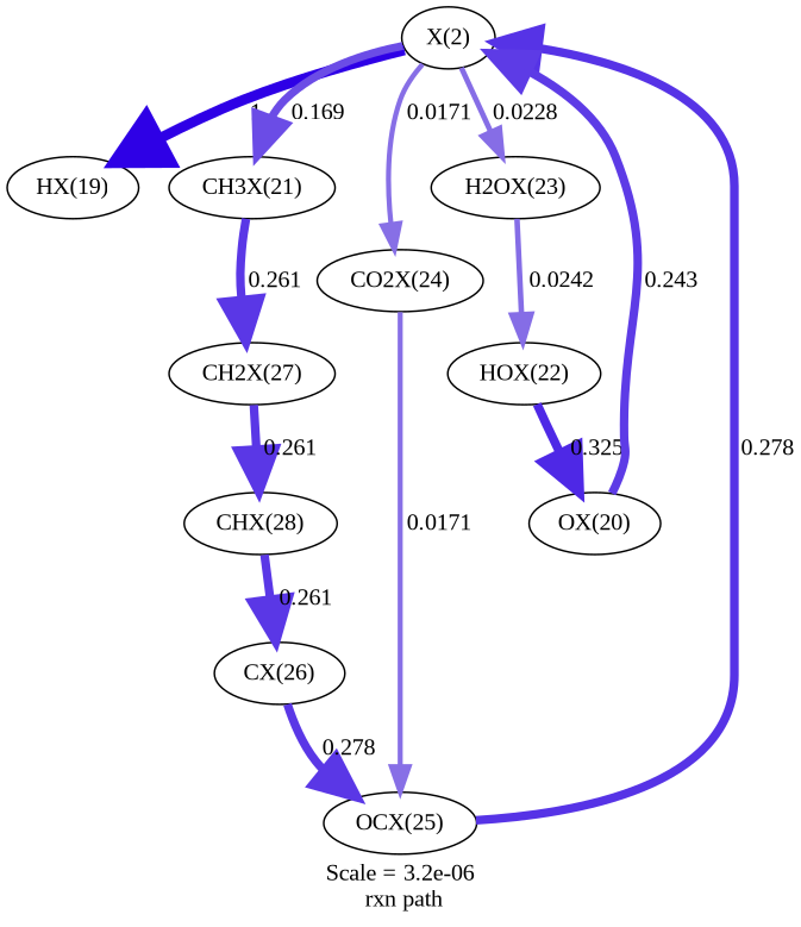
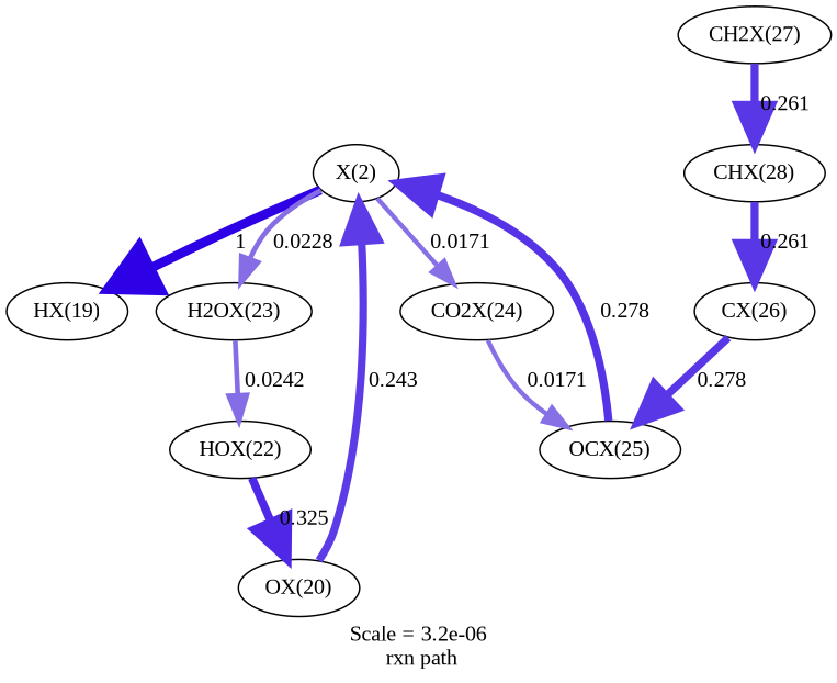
  digraph {
    fontname="Liberation Serif"
    label="Scale = 3.2e-06\l rxn path"
    node [fontname="Liberation Serif"]
    edge [arrowsize=2.49 color="0.7, 0.761, 0.9" fontname="Liberation Serif" penwidth=4.98]
    n1 [label="X(2)"]
    n2 [label="HX(19)"]
-   n3 [label="CH3X(21)"]
    n4 [label="H2OX(23)"]
    n5 [label="CO2X(24)"]
    n6 [label="CH2X(27)"]
    n7 [label="HOX(22)"]
    n8 [label="OCX(25)"]
    n9 [label="OX(20)"]
    n10 [label="CHX(28)"]
    n11 [label="CX(26)"]
    n1 -> n2 [arrowsize=3 color="0.7, 1.5, 0.9" label=" 1" penwidth=6]
-   n1 -> n3 [arrowsize=2.33 color="0.7, 0.669, 0.9" label=" 0.169" penwidth=4.66]
    n1 -> n4 [arrowsize=1.57 color="0.7, 0.523, 0.9" label=" 0.0228" penwidth=3.15]
    n1 -> n5 [arrowsize=1.46 color="0.7, 0.517, 0.9" label=" 0.0171" penwidth=2.93]
-   n3 -> n6 [label=" 0.261"]
    n4 -> n7 [arrowsize=1.6 color="0.7, 0.524, 0.9" label=" 0.0242" penwidth=3.19]
    n5 -> n8 [arrowsize=1.46 color="0.7, 0.517, 0.9" label=" 0.0171" penwidth=2.93]
    n6 -> n10 [label=" 0.261"]
    n7 -> n9 [arrowsize=2.58 color="0.7, 0.825, 0.9" label=" 0.325" penwidth=5.15]
    n8 -> n1 [arrowsize=2.52 color="0.7, 0.778, 0.9" label=" 0.278" penwidth=5.03]
    n9 -> n1 [arrowsize=2.47 color="0.7, 0.743, 0.9" label=" 0.243" penwidth=4.93]
    n10 -> n11 [label=" 0.261"]
    n11 -> n8 [label=" 0.278"]
  }
